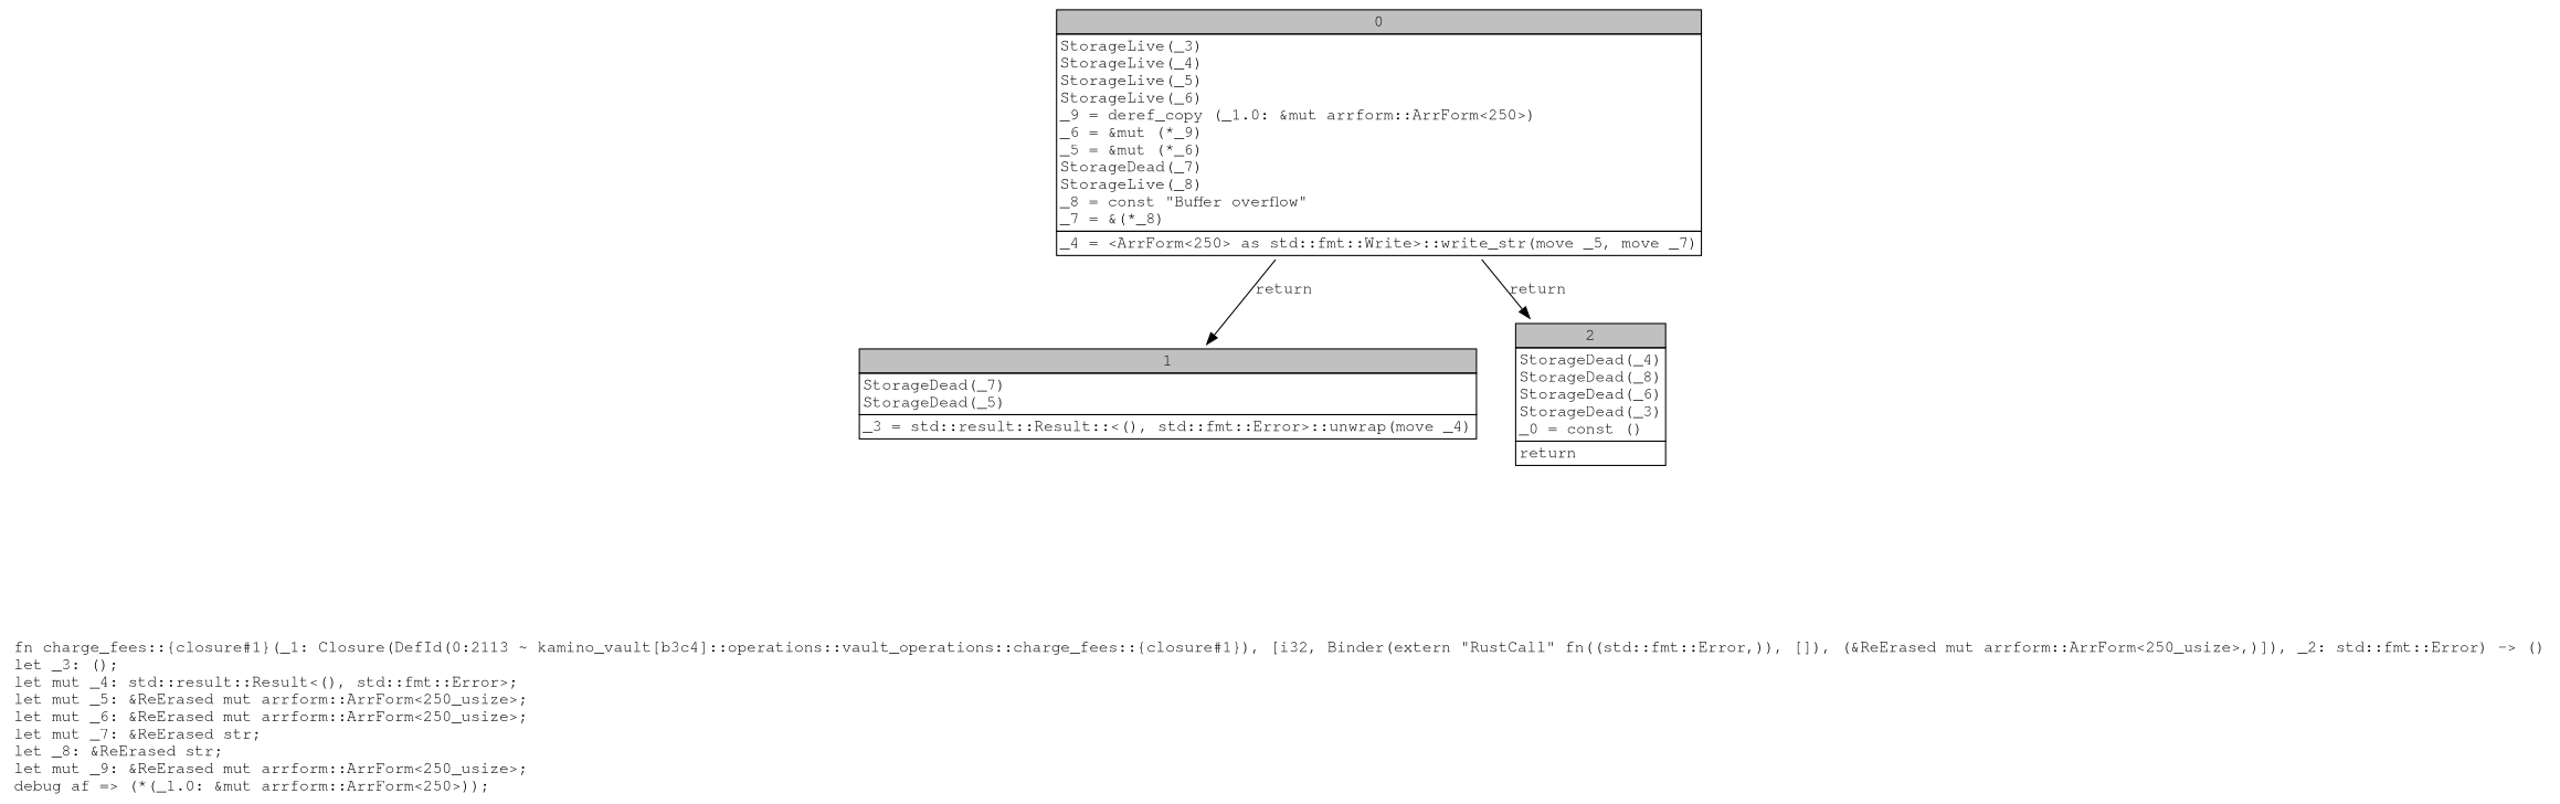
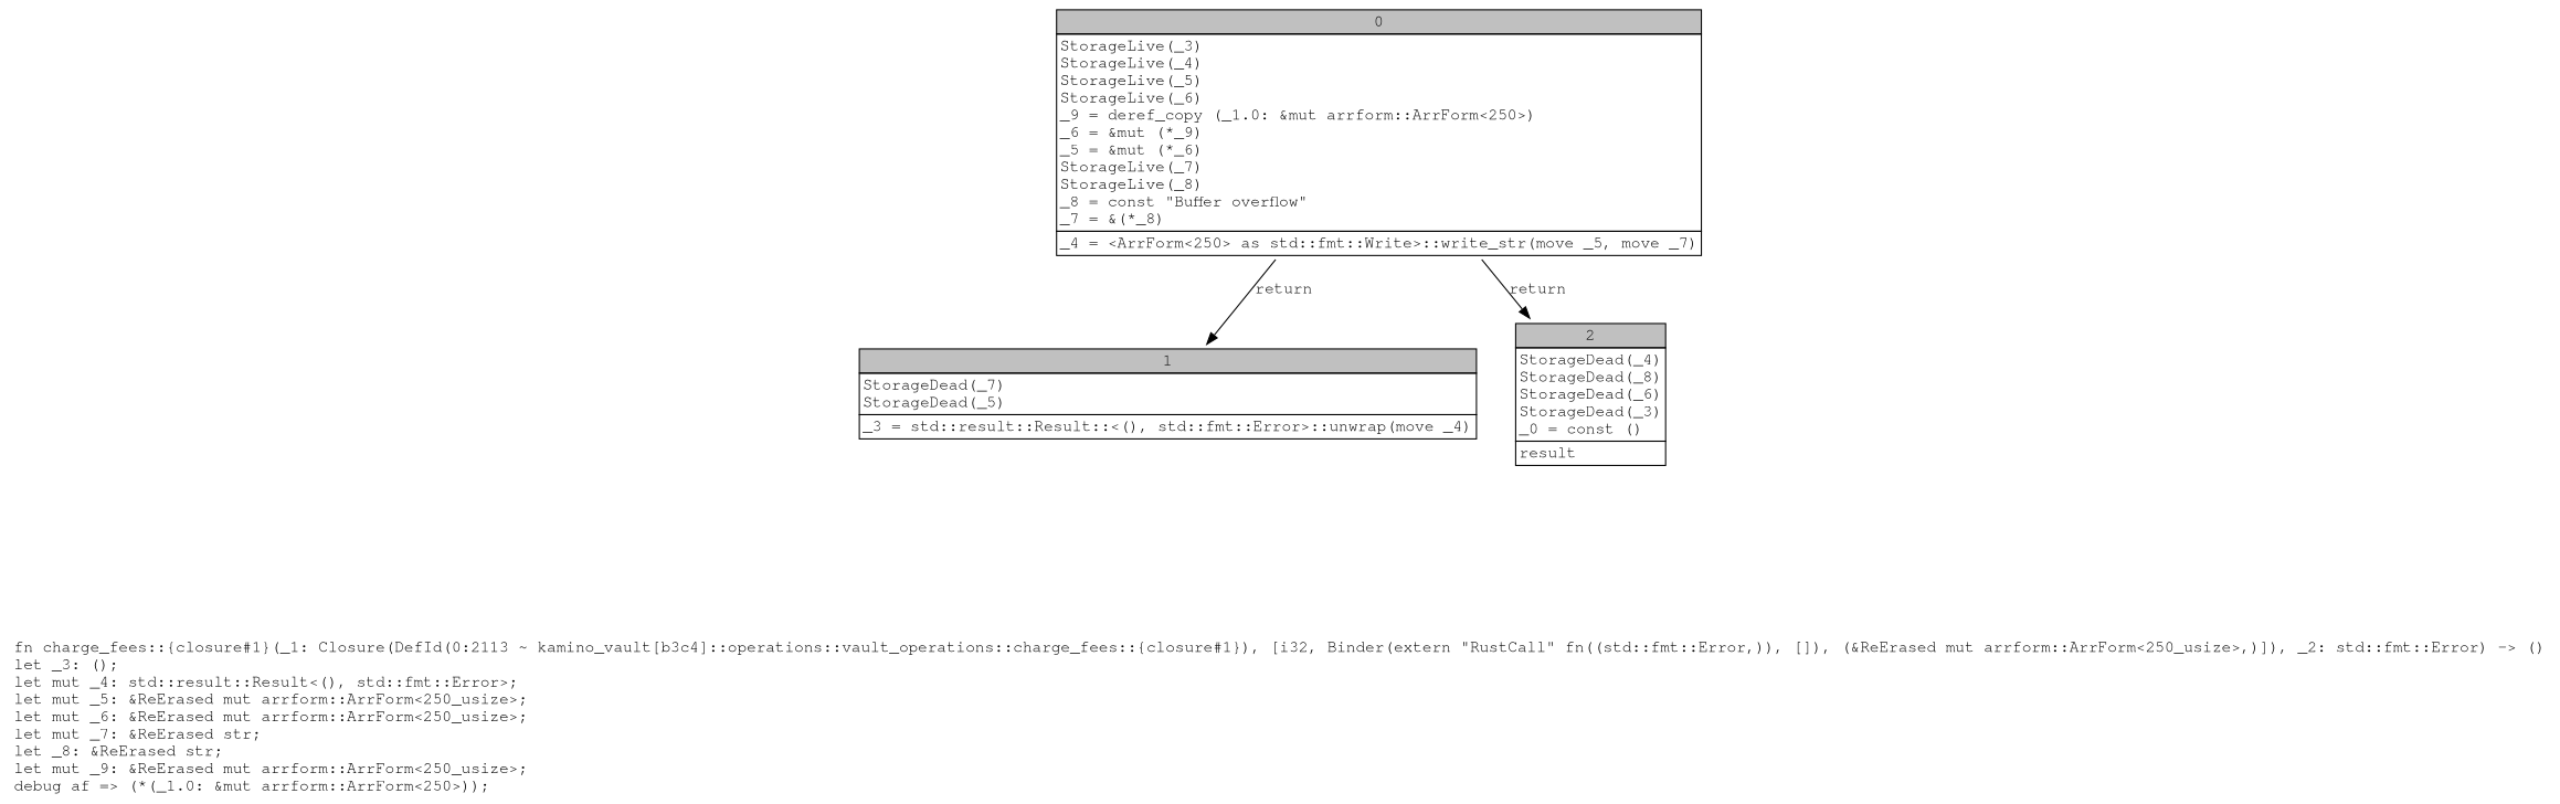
  digraph {
    fontname="Courier, monospace"
    label=<fn charge_fees::{closure#1}(_1: Closure(DefId(0:2113 ~ kamino_vault[b3c4]::operations::vault_operations::charge_fees::{closure#1}), [i32, Binder(extern &quot;RustCall&quot; fn((std::fmt::Error,)), []), (&amp;ReErased mut arrform::ArrForm&lt;250_usize&gt;,)]), _2: std::fmt::Error) -&gt; ()<br align="left"/>let _3: ();<br align="left"/>let mut _4: std::result::Result&lt;(), std::fmt::Error&gt;;<br align="left"/>let mut _5: &amp;ReErased mut arrform::ArrForm&lt;250_usize&gt;;<br align="left"/>let mut _6: &amp;ReErased mut arrform::ArrForm&lt;250_usize&gt;;<br align="left"/>let mut _7: &amp;ReErased str;<br align="left"/>let _8: &amp;ReErased str;<br align="left"/>let mut _9: &amp;ReErased mut arrform::ArrForm&lt;250_usize&gt;;<br align="left"/>debug af =&gt; (*(_1.0: &amp;mut arrform::ArrForm&lt;250&gt;));<br align="left"/>>
    node [fontname="Courier, monospace" shape=none]
    edge [fontname="Courier, monospace"]
-   n1 [label=<<table border="0" cellborder="1" cellspacing="0"><tr><td bgcolor="gray" align="center" colspan="1">0</td></tr><tr><td align="left" balign="left">StorageLive(_3)<br/>StorageLive(_4)<br/>StorageLive(_5)<br/>StorageLive(_6)<br/>_9 = deref_copy (_1.0: &amp;mut arrform::ArrForm&lt;250&gt;)<br/>_6 = &amp;mut (*_9)<br/>_5 = &amp;mut (*_6)<br/>StorageDead(_7)<br/>StorageLive(_8)<br/>_8 = const &quot;Buffer overflow&quot;<br/>_7 = &amp;(*_8)<br/></td></tr><tr><td align="left">_4 = &lt;ArrForm&lt;250&gt; as std::fmt::Write&gt;::write_str(move _5, move _7)</td></tr></table>>]
+   n1 [label=<<table border="0" cellborder="1" cellspacing="0"><tr><td bgcolor="gray" align="center" colspan="1">0</td></tr><tr><td align="left" balign="left">StorageLive(_3)<br/>StorageLive(_4)<br/>StorageLive(_5)<br/>StorageLive(_6)<br/>_9 = deref_copy (_1.0: &amp;mut arrform::ArrForm&lt;250&gt;)<br/>_6 = &amp;mut (*_9)<br/>_5 = &amp;mut (*_6)<br/>StorageLive(_7)<br/>StorageLive(_8)<br/>_8 = const &quot;Buffer overflow&quot;<br/>_7 = &amp;(*_8)<br/></td></tr><tr><td align="left">_4 = &lt;ArrForm&lt;250&gt; as std::fmt::Write&gt;::write_str(move _5, move _7)</td></tr></table>>]
    n2 [label=<<table border="0" cellborder="1" cellspacing="0"><tr><td bgcolor="gray" align="center" colspan="1">1</td></tr><tr><td align="left" balign="left">StorageDead(_7)<br/>StorageDead(_5)<br/></td></tr><tr><td align="left">_3 = std::result::Result::&lt;(), std::fmt::Error&gt;::unwrap(move _4)</td></tr></table>>]
-   n3 [label=<<table border="0" cellborder="1" cellspacing="0"><tr><td bgcolor="gray" align="center" colspan="1">2</td></tr><tr><td align="left" balign="left">StorageDead(_4)<br/>StorageDead(_8)<br/>StorageDead(_6)<br/>StorageDead(_3)<br/>_0 = const ()<br/></td></tr><tr><td align="left">return</td></tr></table>>]
+   n3 [label=<<table border="0" cellborder="1" cellspacing="0"><tr><td bgcolor="gray" align="center" colspan="1">2</td></tr><tr><td align="left" balign="left">StorageDead(_4)<br/>StorageDead(_8)<br/>StorageDead(_6)<br/>StorageDead(_3)<br/>_0 = const ()<br/></td></tr><tr><td align="left">result</td></tr></table>>]
    n1 -> n2 [label=return]
    n1 -> n3 [label=return]
  }
